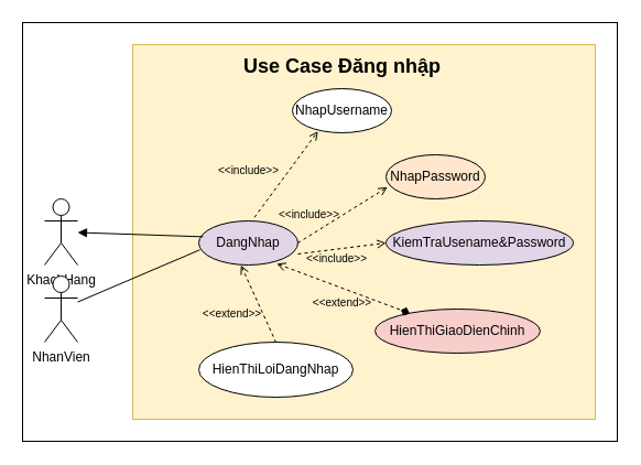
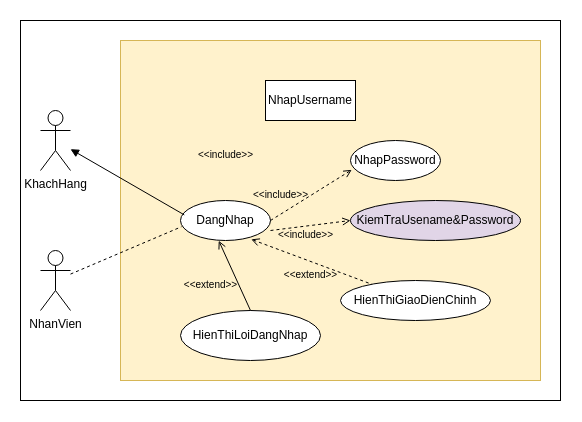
  <mxCell id="0" />
  <mxCell id="1" parent="0" />
  <mxCell id="2" value="" style="rounded=0;whiteSpace=wrap;html=1;" vertex="1" parent="1"><mxGeometry x="20" y="20" width="540" height="380" as="geometry" /></mxCell>
  <mxCell id="3" value="" style="rounded=0;whiteSpace=wrap;html=1;fillColor=#fff2cc;strokeColor=#d6b656;" vertex="1" parent="1"><mxGeometry x="120" y="40" width="420" height="340" as="geometry" /></mxCell>
- <mxCell id="4" value="KhachHang" style="shape=umlActor;verticalLabelPosition=bottom;verticalAlign=top;html=1;outlineConnect=0;rounded=1;" parent="1" vertex="1"><mxGeometry x="40" y="180" width="30" height="60" as="geometry" /></mxCell>
+ <mxCell id="4" value="KhachHang" style="shape=umlActor;verticalLabelPosition=bottom;verticalAlign=top;html=1;outlineConnect=0;rounded=1;" parent="1" vertex="1"><mxGeometry x="40" y="110" width="30" height="60" as="geometry" /></mxCell>
  <mxCell id="5" value="NhanVien" style="shape=umlActor;verticalLabelPosition=bottom;verticalAlign=top;html=1;outlineConnect=0;rounded=1;" parent="1" vertex="1"><mxGeometry x="40" y="250" width="30" height="60" as="geometry" /></mxCell>
- <mxCell id="6" value="DangNhap" style="ellipse;whiteSpace=wrap;html=1;rounded=1;fillColor=#e1d5e7;" parent="1" vertex="1"><mxGeometry x="180" y="200" width="90" height="40" as="geometry" /></mxCell>
- <mxCell id="7" value="NhapUsername" style="ellipse;whiteSpace=wrap;html=1;rounded=1;" parent="1" vertex="1"><mxGeometry x="265" y="80" width="90" height="40" as="geometry" /></mxCell>
+ <mxCell id="6" value="DangNhap" style="ellipse;whiteSpace=wrap;html=1;rounded=1;" parent="1" vertex="1"><mxGeometry x="180" y="200" width="90" height="40" as="geometry" /></mxCell>
+ <mxCell id="7" value="NhapUsername" style="whiteSpace=wrap;html=1;rounded=0;" parent="1" vertex="1"><mxGeometry x="265" y="80" width="90" height="40" as="geometry" /></mxCell>
  <mxCell id="8" value="KiemTraUsename&amp;amp;Password" style="ellipse;whiteSpace=wrap;html=1;rounded=1;fillColor=#e1d5e7;" parent="1" vertex="1"><mxGeometry x="350" y="200" width="170" height="40" as="geometry" /></mxCell>
- <mxCell id="9" value="HienThiGiaoDienChinh" style="ellipse;whiteSpace=wrap;html=1;rounded=1;fillColor=#f8cecc;" parent="1" vertex="1"><mxGeometry x="340" y="280" width="150" height="40" as="geometry" /></mxCell>
+ <mxCell id="9" value="HienThiGiaoDienChinh" style="ellipse;whiteSpace=wrap;html=1;rounded=1;" parent="1" vertex="1"><mxGeometry x="340" y="280" width="150" height="40" as="geometry" /></mxCell>
  <mxCell id="10" value="HienThiLoiDangNhap" style="ellipse;whiteSpace=wrap;html=1;rounded=1;" parent="1" vertex="1"><mxGeometry x="180" y="310" width="140" height="50" as="geometry" /></mxCell>
- <mxCell id="11" value="NhapPassword" style="ellipse;whiteSpace=wrap;html=1;rounded=1;fillColor=#ffe6cc;" parent="1" vertex="1"><mxGeometry x="350" y="140" width="90" height="40" as="geometry" /></mxCell>
- <mxCell id="12" value="" style="endArrow=open;dashed=1;html=1;rounded=1;entryX=0.258;entryY=0.965;entryDx=0;entryDy=0;entryPerimeter=0;exitX=0.562;exitY=-0.081;exitDx=0;exitDy=0;exitPerimeter=0;endFill=0;" parent="1" source="6" target="7" edge="1"><mxGeometry width="50" height="50" relative="1" as="geometry"><mxPoint x="160" y="140" as="sourcePoint" /><mxPoint x="210" y="90" as="targetPoint" /></mxGeometry></mxCell>
+ <mxCell id="11" value="NhapPassword" style="ellipse;whiteSpace=wrap;html=1;rounded=1;" parent="1" vertex="1"><mxGeometry x="350" y="140" width="90" height="40" as="geometry" /></mxCell>
  <mxCell id="13" value="" style="endArrow=open;dashed=1;html=1;rounded=1;entryX=0.014;entryY=0.734;entryDx=0;entryDy=0;entryPerimeter=0;endFill=0;" parent="1" target="11" edge="1"><mxGeometry width="50" height="50" relative="1" as="geometry"><mxPoint x="270" y="220" as="sourcePoint" /><mxPoint x="320" y="170" as="targetPoint" /></mxGeometry></mxCell>
  <mxCell id="14" value="" style="endArrow=open;dashed=1;html=1;rounded=1;entryX=0;entryY=0.5;entryDx=0;entryDy=0;endFill=0;" parent="1" target="8" edge="1"><mxGeometry width="50" height="50" relative="1" as="geometry"><mxPoint x="270" y="230" as="sourcePoint" /><mxPoint x="340" y="240" as="targetPoint" /></mxGeometry></mxCell>
- <mxCell id="15" value="" style="endArrow=diamond;dashed=1;html=1;rounded=1;exitX=0.786;exitY=0.971;exitDx=0;exitDy=0;exitPerimeter=0;startArrow=open;startFill=0;" parent="1" source="6" target="9" edge="1"><mxGeometry width="50" height="50" relative="1" as="geometry"><mxPoint x="250" y="300" as="sourcePoint" /><mxPoint x="300" y="250" as="targetPoint" /></mxGeometry></mxCell>
- <mxCell id="16" value="" style="endArrow=none;dashed=1;html=1;rounded=1;entryX=0.5;entryY=0;entryDx=0;entryDy=0;exitX=0.425;exitY=1.005;exitDx=0;exitDy=0;exitPerimeter=0;startArrow=open;startFill=0;" parent="1" source="6" target="10" edge="1"><mxGeometry width="50" height="50" relative="1" as="geometry"><mxPoint x="180" y="300" as="sourcePoint" /><mxPoint x="230" y="250" as="targetPoint" /></mxGeometry></mxCell>
+ <mxCell id="15" value="" style="endArrow=none;dashed=1;html=1;rounded=1;exitX=0.786;exitY=0.971;exitDx=0;exitDy=0;exitPerimeter=0;startArrow=open;startFill=0;" parent="1" source="6" target="9" edge="1"><mxGeometry width="50" height="50" relative="1" as="geometry"><mxPoint x="250" y="300" as="sourcePoint" /><mxPoint x="300" y="250" as="targetPoint" /></mxGeometry></mxCell>
+ <mxCell id="16" value="" style="endArrow=none;dashed=0;html=1;rounded=1;entryX=0.5;entryY=0;entryDx=0;entryDy=0;exitX=0.425;exitY=1.005;exitDx=0;exitDy=0;exitPerimeter=0;startArrow=open;startFill=0;" parent="1" source="6" target="10" edge="1"><mxGeometry width="50" height="50" relative="1" as="geometry"><mxPoint x="180" y="300" as="sourcePoint" /><mxPoint x="230" y="250" as="targetPoint" /></mxGeometry></mxCell>
  <mxCell id="17" value="&lt;font style=&quot;font-size: 10px;&quot; face=&quot;Helvetica&quot;&gt;&amp;lt;&amp;lt;include&amp;gt;&amp;gt;&lt;/font&gt;" style="text;html=1;align=center;verticalAlign=middle;resizable=0;points=[];autosize=1;strokeColor=none;fillColor=none;fontSize=20;fontFamily=Architects Daughter;rounded=1;" parent="1" vertex="1"><mxGeometry x="185" y="130" width="80" height="40" as="geometry" /></mxCell>
  <mxCell id="18" value="&lt;font style=&quot;font-size: 10px;&quot; face=&quot;Helvetica&quot;&gt;&amp;lt;&amp;lt;include&amp;gt;&amp;gt;&lt;/font&gt;" style="text;html=1;align=center;verticalAlign=middle;resizable=0;points=[];autosize=1;strokeColor=none;fillColor=none;fontSize=20;fontFamily=Architects Daughter;rounded=1;" parent="1" vertex="1"><mxGeometry x="240" y="170" width="80" height="40" as="geometry" /></mxCell>
  <mxCell id="19" value="&lt;font style=&quot;font-size: 10px;&quot; face=&quot;Helvetica&quot;&gt;&amp;lt;&amp;lt;include&amp;gt;&amp;gt;&lt;/font&gt;" style="text;html=1;align=center;verticalAlign=middle;resizable=0;points=[];autosize=1;strokeColor=none;fillColor=none;fontSize=20;fontFamily=Architects Daughter;rounded=1;" parent="1" vertex="1"><mxGeometry x="265" y="210" width="80" height="40" as="geometry" /></mxCell>
  <mxCell id="20" value="&lt;font style=&quot;font-size: 10px;&quot; face=&quot;Helvetica&quot;&gt;&amp;lt;&amp;lt;extend&amp;gt;&amp;gt;&lt;/font&gt;" style="text;html=1;align=center;verticalAlign=middle;resizable=0;points=[];autosize=1;strokeColor=none;fillColor=none;fontSize=20;fontFamily=Architects Daughter;rounded=1;" parent="1" vertex="1"><mxGeometry x="270" y="250" width="80" height="40" as="geometry" /></mxCell>
  <mxCell id="21" value="&lt;font style=&quot;font-size: 10px;&quot; face=&quot;Helvetica&quot;&gt;&amp;lt;&amp;lt;extend&amp;gt;&amp;gt;&lt;/font&gt;" style="text;html=1;align=center;verticalAlign=middle;resizable=0;points=[];autosize=1;strokeColor=none;fillColor=none;fontSize=20;fontFamily=Architects Daughter;rounded=1;" parent="1" vertex="1"><mxGeometry x="170" y="260" width="80" height="40" as="geometry" /></mxCell>
  <mxCell id="22" value="" style="endArrow=block;html=1;rounded=0;exitX=0.042;exitY=0.359;exitDx=0;exitDy=0;exitPerimeter=0;" parent="1" source="6" target="4" edge="1"><mxGeometry width="50" height="50" relative="1" as="geometry"><mxPoint x="140" y="150" as="sourcePoint" /><mxPoint x="110" y="140.27" as="targetPoint" /></mxGeometry></mxCell>
- <mxCell id="23" value="" style="endArrow=none;html=1;rounded=0;entryX=0.011;entryY=0.656;entryDx=0;entryDy=0;entryPerimeter=0;" parent="1" source="5" target="6" edge="1"><mxGeometry width="50" height="50" relative="1" as="geometry"><mxPoint x="80" y="300" as="sourcePoint" /><mxPoint x="130" y="250" as="targetPoint" /></mxGeometry></mxCell>
- <mxCell id="24" value="&lt;b&gt;&lt;font style=&quot;font-size: 18px;&quot;&gt;Use Case Đăng nhập&lt;/font&gt;&lt;/b&gt;" style="text;html=1;align=center;verticalAlign=middle;resizable=0;points=[];autosize=1;strokeColor=none;fillColor=none;" vertex="1" parent="1"><mxGeometry x="210" y="40" width="200" height="40" as="geometry" /></mxCell>
+ <mxCell id="23" value="" style="endArrow=none;html=1;rounded=0;entryX=0.011;entryY=0.656;entryDx=0;entryDy=0;entryPerimeter=0;dashed=1;" parent="1" source="5" target="6" edge="1"><mxGeometry width="50" height="50" relative="1" as="geometry"><mxPoint x="80" y="300" as="sourcePoint" /><mxPoint x="130" y="250" as="targetPoint" /></mxGeometry></mxCell>
